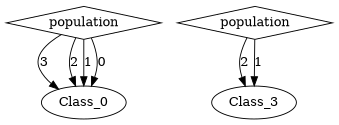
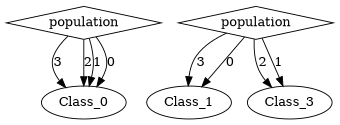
  digraph {
    n1 [label=Class_0]
+   n2 [label=Class_1]
    n3 [label=Class_3]
    n4 [label=population shape=diamond]
    n5 [label=population shape=diamond]
    n4 -> n1 [label=3]
    n4 -> n1 [label=2]
    n4 -> n1 [label=1]
    n4 -> n1 [label=0]
+   n5 -> n2 [label=3]
+   n5 -> n2 [label=0]
    n5 -> n3 [label=2]
    n5 -> n3 [label=1]
  }
